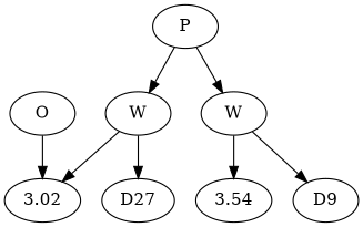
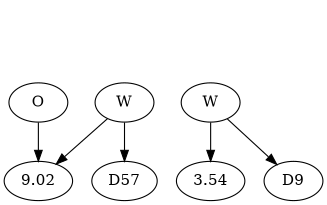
  digraph {
    n1 [label=O]
-   n2 [label=3.02]
-   n3 [label=P]
+   n2 [label=9.02]
    n4 [label=W]
    n5 [label=W]
    n6 [label=3.54]
    n7 [label=D9]
-   n8 [label=D27]
+   n8 [label=D57]
    n1 -> n2
-   n3 -> n4
-   n3 -> n5
    n4 -> n6
    n4 -> n7
    n5 -> n2
    n5 -> n8
  }
